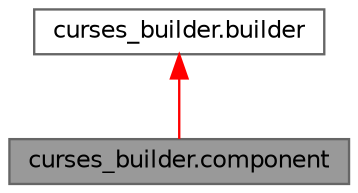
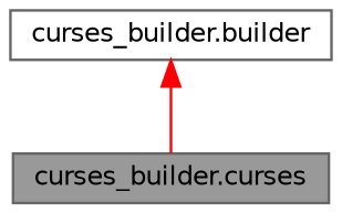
  digraph {
    node [color=gray40 fontname=Helvetica fontsize=10 shape=box style=filled]
-   n1 [fillcolor=grey60 fontcolor=black height=0.2 label="curses_builder.component" width=0.4]
+   n1 [fillcolor=grey60 fontcolor=black height=0.2 label="curses_builder.curses" width=0.4]
    n2 [fillcolor=white height=0.2 label="curses_builder.builder" width=0.4]
    n2 -> n1 [color=red dir=back fontname=Helvetica fontsize=10 labelfontname=Helvetica labelfontsize=10 style=solid]
  }
